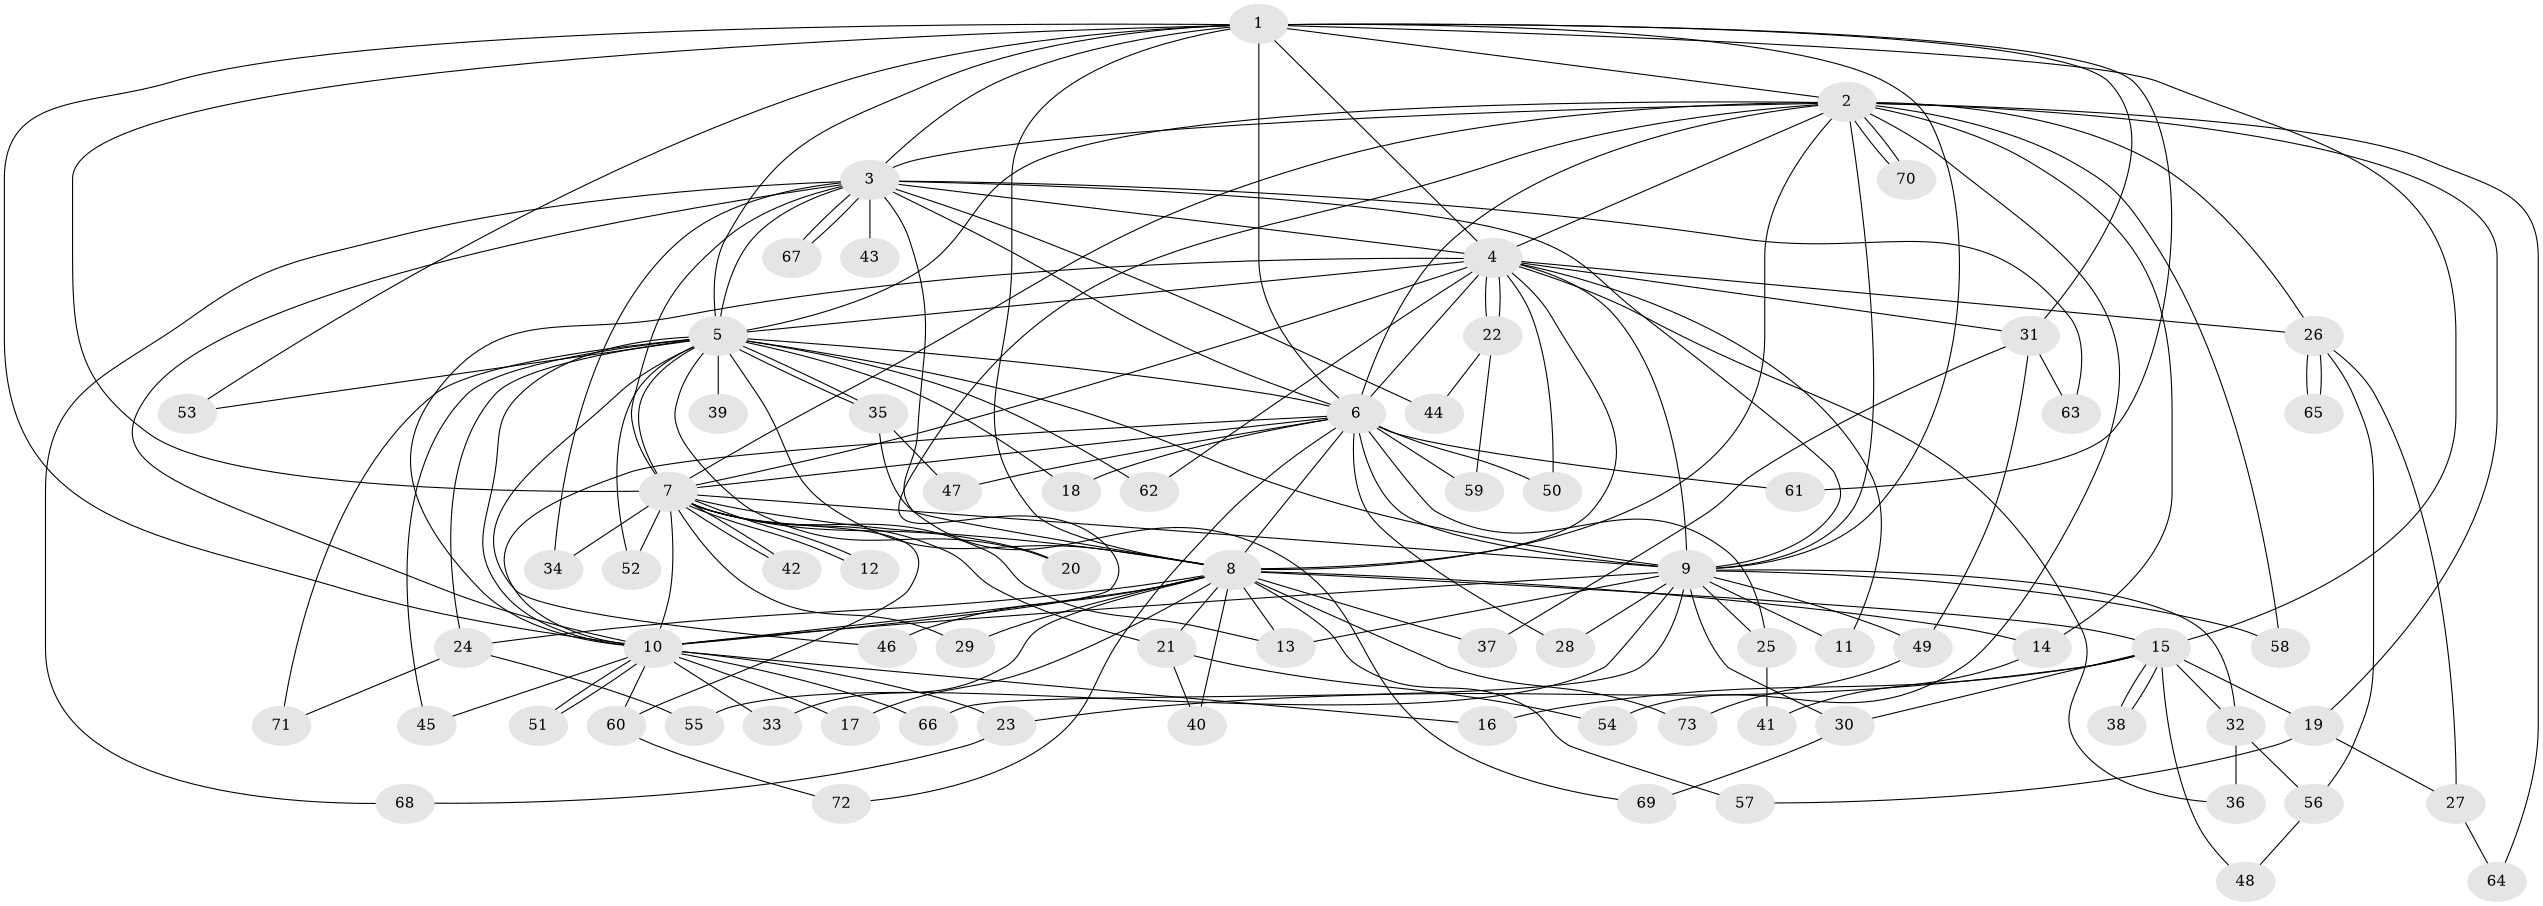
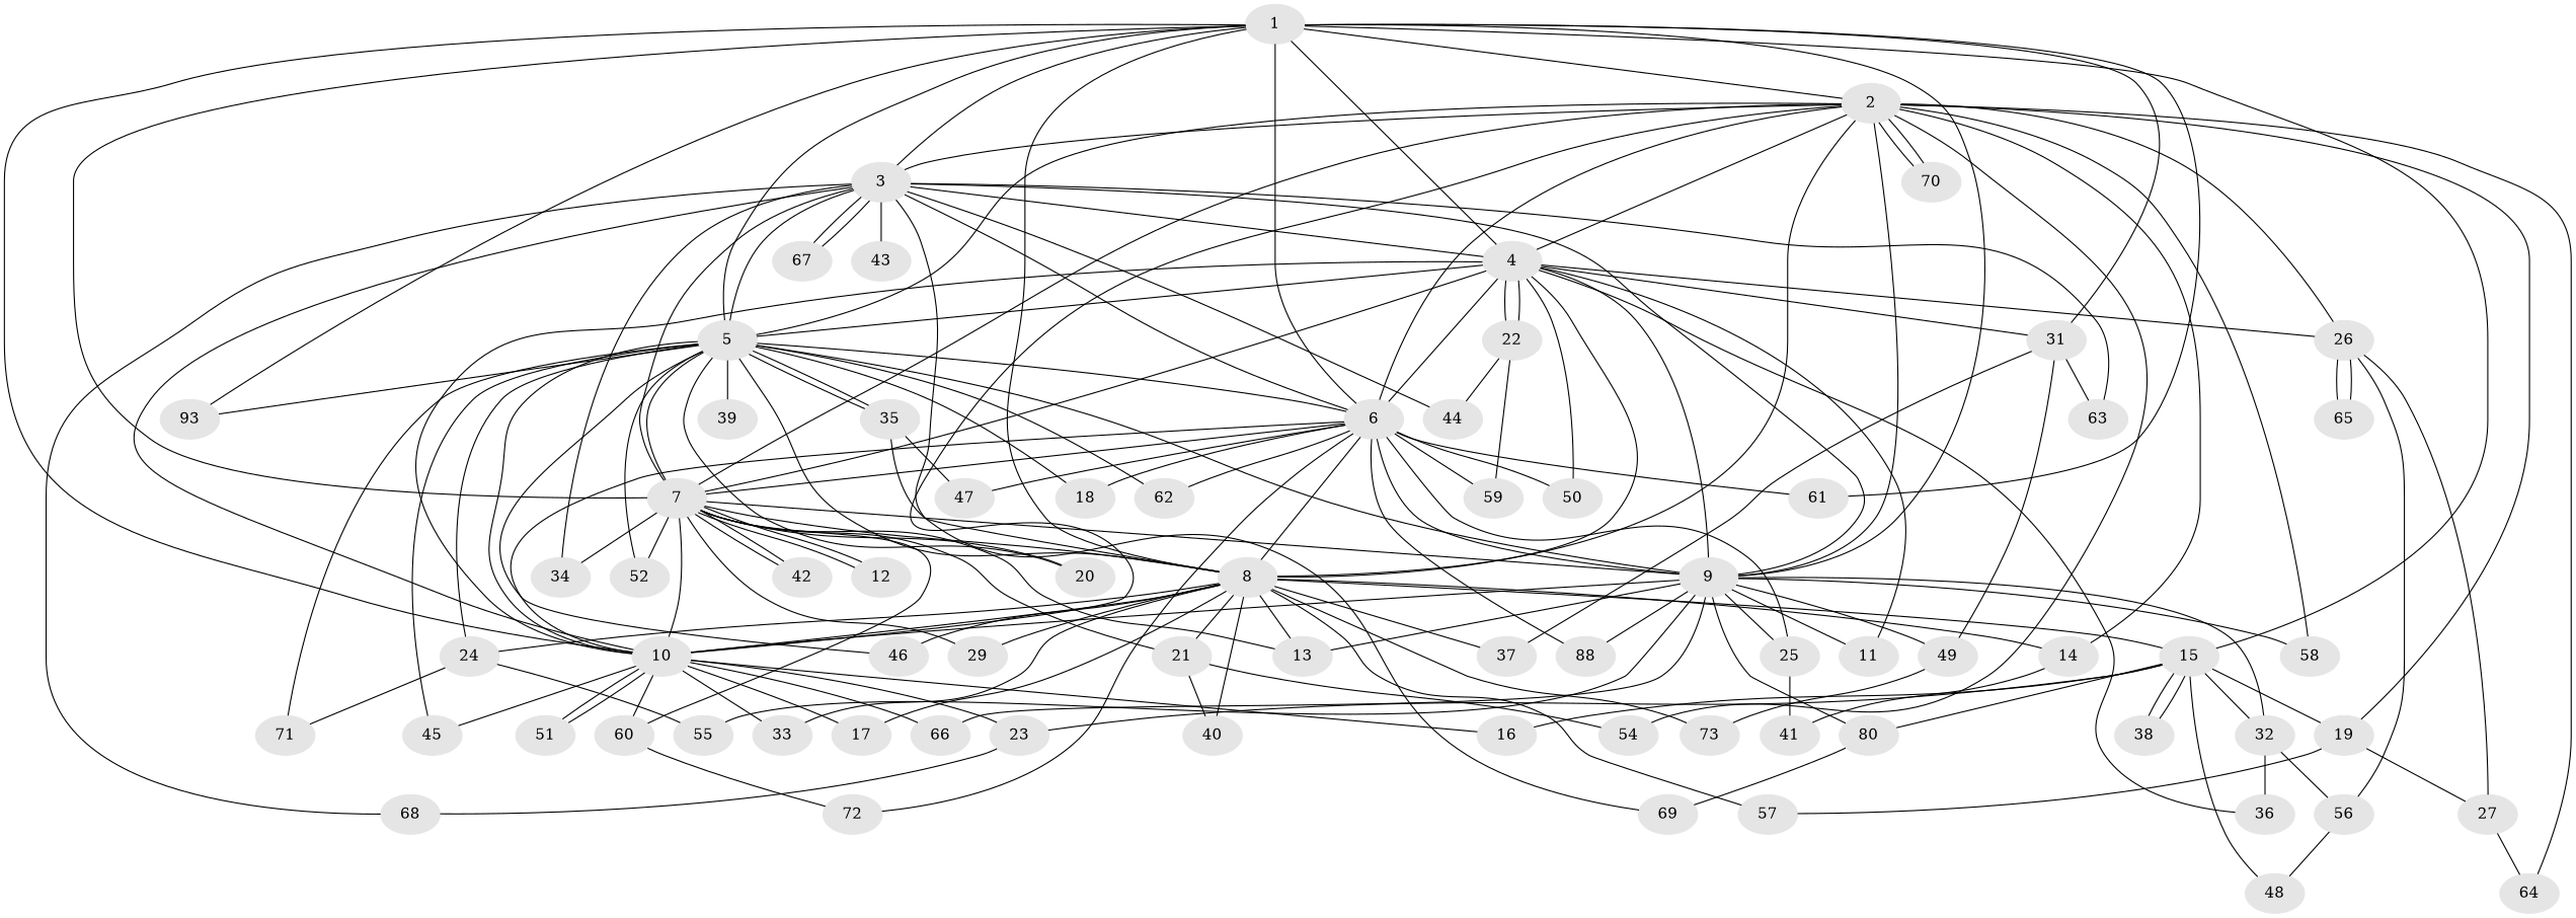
  graph {
    node [color=gray90 style=filled]
    1
    2
    3
    4
    5
    6
    7
    8
    9
    10
    15
    31
-   53
+   53 [label=93]
    61
    14
    19
    26
    54
    58
    64
    70
    43
    34
    44
    63
    67
    68
    11
    22
    36
    50
    62
    18
    20
    24
    35
    39
    45
    46
    52
    71
    25
-   28
+   28 [label=88]
    47
    59
    72
    12
    13
    21
    29
    42
    60
    17
    33
    37
    40
    57
    73
-   30
+   30 [label=80]
    32
    49
    55
    66
    16
    23
    51
    38
    48
    41
    27
    56
    65
    69
    1 -- 2
    1 -- 3
    1 -- 4
    1 -- 5
    1 -- 6
    1 -- 7
    1 -- 8
    1 -- 9
    1 -- 10
    1 -- 15
    1 -- 31
    1 -- 53
    1 -- 61
    2 -- 3
    2 -- 4
    2 -- 5
    2 -- 6
    2 -- 7
    2 -- 8
    2 -- 9
    2 -- 10
    2 -- 14
    2 -- 19
    2 -- 26
    2 -- 54
    2 -- 58
    2 -- 64
    2 -- 70
    2 -- 70
    3 -- 4
    3 -- 5
    3 -- 6
    3 -- 7
    3 -- 8
    3 -- 9
    3 -- 10
    3 -- 43
    3 -- 34
    3 -- 44
    3 -- 63
    3 -- 67
    3 -- 67
    3 -- 68
    4 -- 5
    4 -- 6
    4 -- 7
    4 -- 8
    4 -- 9
    4 -- 10
    4 -- 31
    4 -- 26
    4 -- 11
    4 -- 22
    4 -- 22
    4 -- 36
    4 -- 50
-   4 -- 62
+   6 -- 62
    5 -- 6
    5 -- 7
    5 -- 8
    5 -- 9
    5 -- 10
    5 -- 53
    5 -- 62
    5 -- 18
    5 -- 20
    5 -- 24
    5 -- 35
    5 -- 35
    5 -- 39
    5 -- 45
    5 -- 46
    5 -- 52
    5 -- 71
    6 -- 7
    6 -- 8
    6 -- 9
    6 -- 10
    6 -- 61
    6 -- 50
    6 -- 18
    6 -- 25
    6 -- 28
    6 -- 47
    6 -- 59
    6 -- 72
    7 -- 8
    7 -- 9
    7 -- 10
    7 -- 34
    7 -- 20
    7 -- 52
    7 -- 12
    7 -- 12
    7 -- 13
    7 -- 21
    7 -- 29
    7 -- 42
    7 -- 42
    7 -- 60
    8 -- 10
    8 -- 15
    8 -- 14
    8 -- 24
    8 -- 46
    8 -- 13
    8 -- 21
    8 -- 29
    8 -- 17
    8 -- 33
    8 -- 37
    8 -- 40
    8 -- 57
    8 -- 73
    9 -- 10
    9 -- 58
    9 -- 11
    9 -- 25
    9 -- 28
    9 -- 13
    9 -- 30
    9 -- 32
    9 -- 49
    9 -- 55
    9 -- 66
    10 -- 45
    10 -- 60
    10 -- 17
    10 -- 33
    10 -- 66
    10 -- 16
    10 -- 23
    10 -- 51
    10 -- 51
    15 -- 19
    15 -- 30
    15 -- 32
    15 -- 16
    15 -- 23
    15 -- 38
    15 -- 38
    15 -- 48
    31 -- 63
    31 -- 37
    31 -- 49
    14 -- 41
    19 -- 57
    19 -- 27
    26 -- 27
    26 -- 56
    26 -- 65
    26 -- 65
    22 -- 44
    22 -- 59
    24 -- 71
    24 -- 55
    35 -- 47
    35 -- 69
    25 -- 41
    21 -- 54
    21 -- 40
    60 -- 72
    30 -- 69
    32 -- 36
    32 -- 56
    49 -- 73
    23 -- 68
    27 -- 64
    56 -- 48
  }
